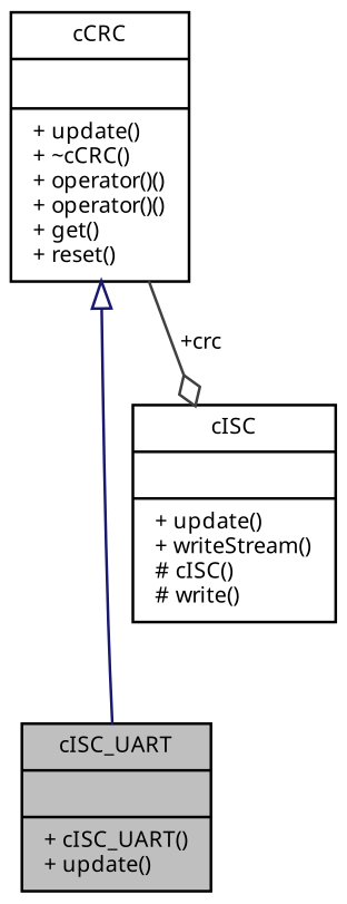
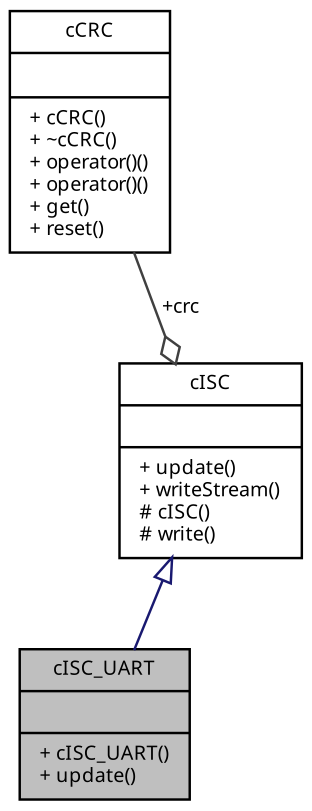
  digraph {
    node [color=black fillcolor=white fontname=Sans fontsize=8 shape=record style=filled]
    edge [fontname=Sans fontsize=8 labelfontname=Sans labelfontsize=8 style=solid]
    n1 [fillcolor=grey75 fontcolor=black height=0.2 label="{cISC_UART\n||+ cISC_UART()\l+ update()\l}" width=0.4]
    n2 [height=0.2 label="{cISC\n||+ update()\l+ writeStream()\l# cISC()\l# write()\l}" width=0.4]
-   n3 [height=0.2 label="{cCRC\n||+ update()\l+ ~cCRC()\l+ operator()()\l+ operator()()\l+ get()\l+ reset()\l}" width=0.4]
-   n3 -> n1 [arrowtail=onormal color=midnightblue dir=back]
+   n3 [height=0.2 label="{cCRC\n||+ cCRC()\l+ ~cCRC()\l+ operator()()\l+ operator()()\l+ get()\l+ reset()\l}" width=0.4]
+   n2 -> n1 [arrowtail=onormal color=midnightblue dir=back]
    n3 -> n2 [arrowhead=odiamond color=grey25 label=" +crc"]
  }
